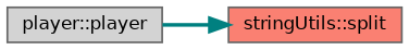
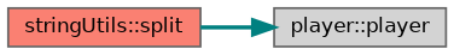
  digraph {
    rankdir=RL
    node [fontname=Helvetica fontsize=10 shape=box style=filled]
    n1 [color=gray40 fillcolor=salmon fontcolor=black height=0.2 label="stringUtils::split" width=0.4]
    n2 [color=grey40 fillcolor=lightgrey height=0.2 label="player::player" width=0.4]
-   n1 -> n2 [color=teal dir=back fontname=Helvetica fontsize=10 labelfontname=Helvetica labelfontsize=10 style=bold]
+   n2 -> n1 [color=teal dir=back fontname=Helvetica fontsize=10 labelfontname=Helvetica labelfontsize=10 style=bold]
  }
